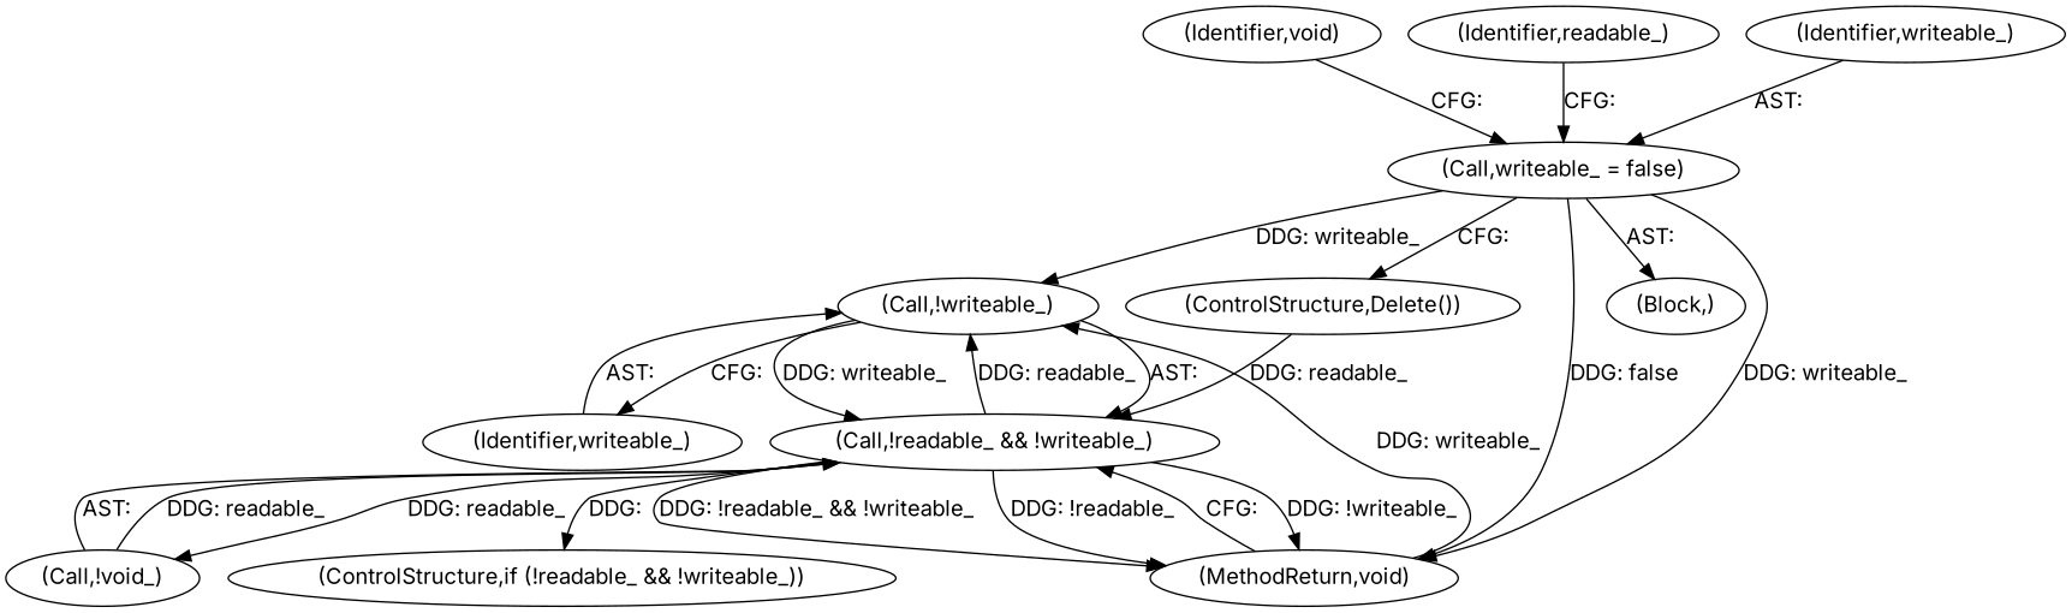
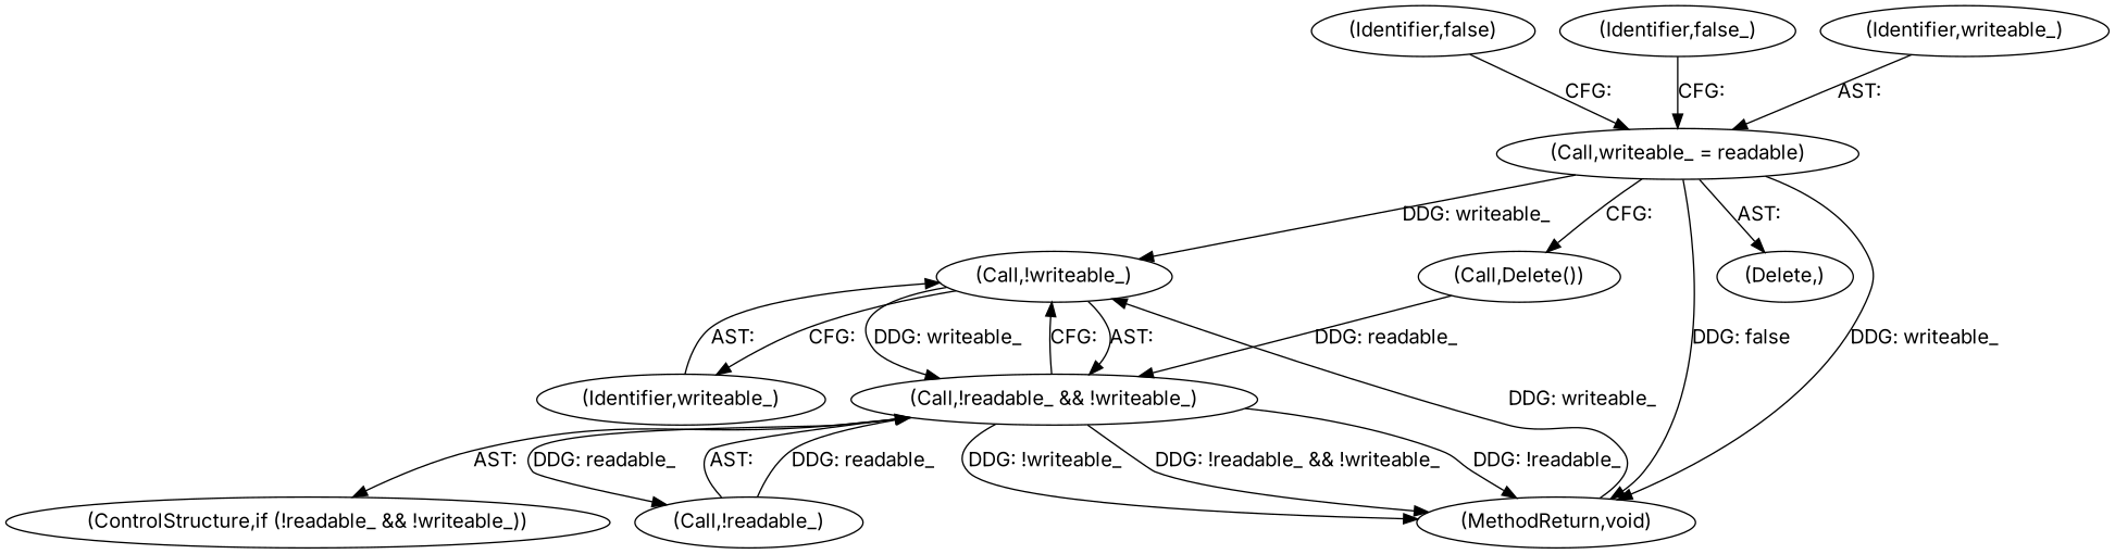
  digraph {
    fontname=Inter
    node [fontname=Inter]
    edge [fontname=Inter]
    n1 [label="(Call,!writeable_)"]
    n2 [label="(Call,!readable_ && !writeable_)"]
    n3 [label="(Identifier,writeable_)"]
    n4 [label="(MethodReturn,void)"]
    n5 [label="(ControlStructure,if (!readable_ && !writeable_))"]
-   n6 [label="(Call,!void_)"]
-   n7 [label="(Call,writeable_ = false)"]
-   n8 [label="(Block,)"]
-   n9 [label="(ControlStructure,Delete())"]
-   n10 [label="(Identifier,void)"]
-   n11 [label="(Identifier,readable_)"]
+   n6 [label="(Call,!readable_)"]
+   n7 [label="(Call,writeable_ = readable)"]
+   n8 [label="(Delete,)"]
+   n9 [label="(Call,Delete())"]
+   n10 [label="(Identifier,false)"]
+   n11 [label="(Identifier,false_)"]
    n12 [label="(Identifier,writeable_)"]
    n1 -> n2 [label="AST: "]
    n1 -> n2 [label="DDG: writeable_"]
    n1 -> n3 [label="CFG: "]
-   n2 -> n1 [label="DDG: readable_"]
+   n2 -> n1 [label="CFG: "]
    n2 -> n4 [label="DDG: !writeable_"]
    n2 -> n4 [label="DDG: !readable_ && !writeable_"]
    n2 -> n4 [label="DDG: !readable_"]
-   n2 -> n5 [label="DDG: "]
+   n2 -> n5 [label="AST: "]
    n2 -> n6 [label="DDG: readable_"]
    n3 -> n1 [label="AST: "]
    n4 -> n1 [label="DDG: writeable_"]
-   n4 -> n2 [label="CFG: "]
    n6 -> n2 [label="AST: "]
    n6 -> n2 [label="DDG: readable_"]
    n7 -> n1 [label="DDG: writeable_"]
    n7 -> n4 [label="DDG: false"]
    n7 -> n4 [label="DDG: writeable_"]
    n7 -> n8 [label="AST: "]
    n7 -> n9 [label="CFG: "]
    n9 -> n2 [label="DDG: readable_"]
    n10 -> n7 [label="CFG: "]
    n11 -> n7 [label="CFG: "]
    n12 -> n7 [label="AST: "]
  }
